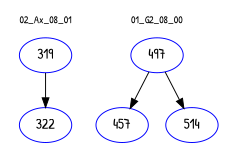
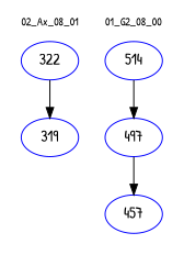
  digraph {
    fontname="Patrick Hand"
    node [color=blue fontname="Patrick Hand"]
    edge [color=black fontname="Patrick Hand"]
    n1 [label=319]
    n2 [label=322]
    n3 [label=497]
    n4 [label=457]
    n5 [label=514]
    subgraph cluster_1 {
      color=white
      fontsize=10
      label="02_Ax_08_01"
      n1
      n2
    }
    subgraph cluster_2 {
      color=white
      fontsize=10
      label="01_G2_08_00"
      n3
      n4
      n5
    }
-   n1 -> n2
+   n2 -> n1
    n3 -> n4
-   n3 -> n5
+   n5 -> n3
  }
